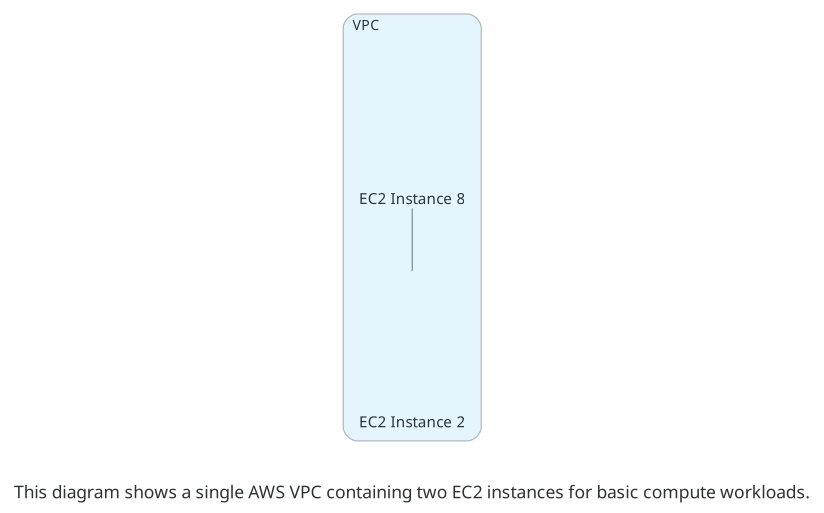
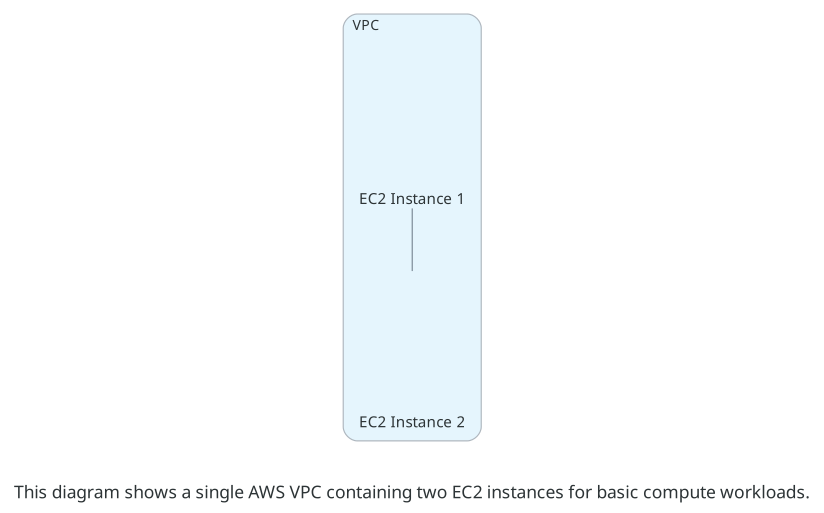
  digraph {
    fontcolor="#2D3436"
    fontname="Noto Sans"
    fontsize=15
    label="This diagram shows a single AWS VPC containing two EC2 instances for basic compute workloads."
    nodesep=0.60
    rankdir=TB
    ranksep=0.75
    splines=ortho
    node [fixedsize=true fontcolor="#2D3436" fontname="Noto Sans" fontsize=13 labelloc=b shape=none style=rounded]
-   n1 [height=1.9 label="EC2 Instance 8" width=1.4]
+   n1 [height=1.9 label="EC2 Instance 1" width=1.4]
    n2 [height=1.9 label="EC2 Instance 2" width=1.4]
    subgraph cluster_1 {
      bgcolor="#E5F5FD"
      fontsize=12
      label=VPC
      labeljust=l
      pencolor="#AEB6BE"
      rankdir=LR
      shape=box
      style=rounded
      n1
      n2
    }
    n1 -> n2 [color="#7B8894" dir=none fontcolor="#2D3436" fontname="Noto Sans" fontsize=13]
  }
